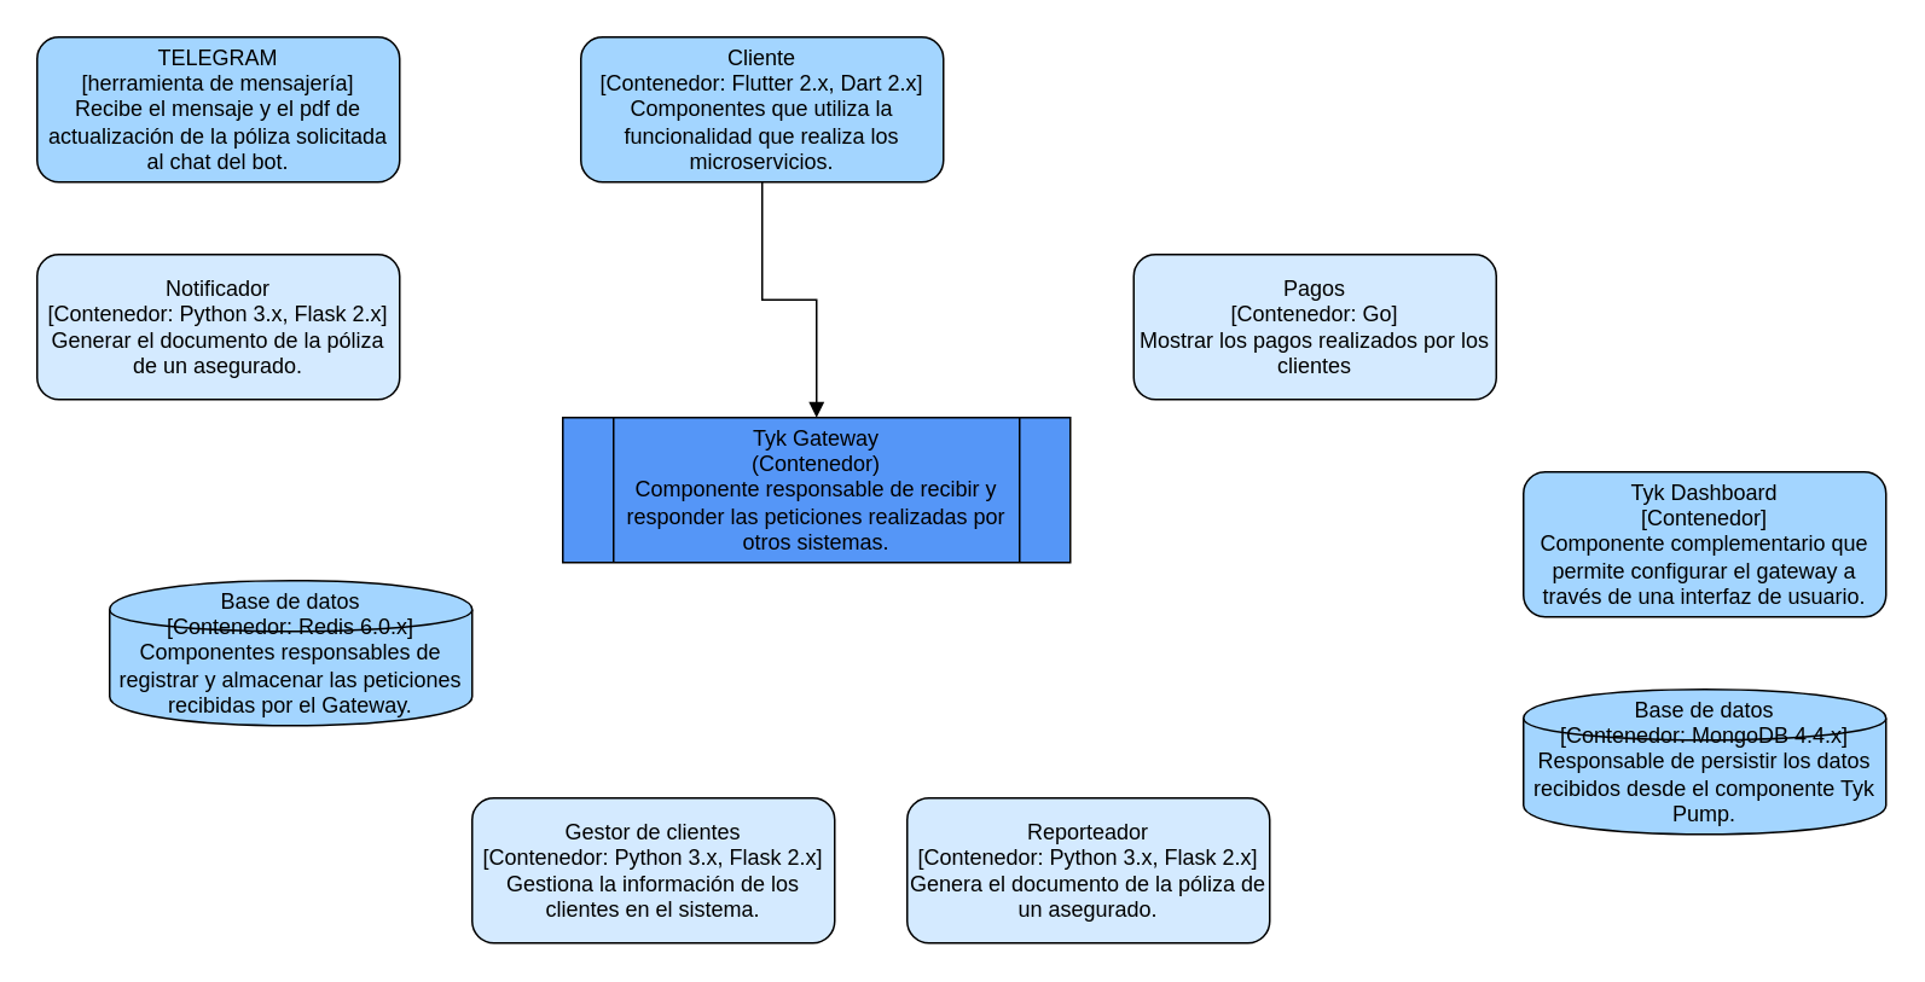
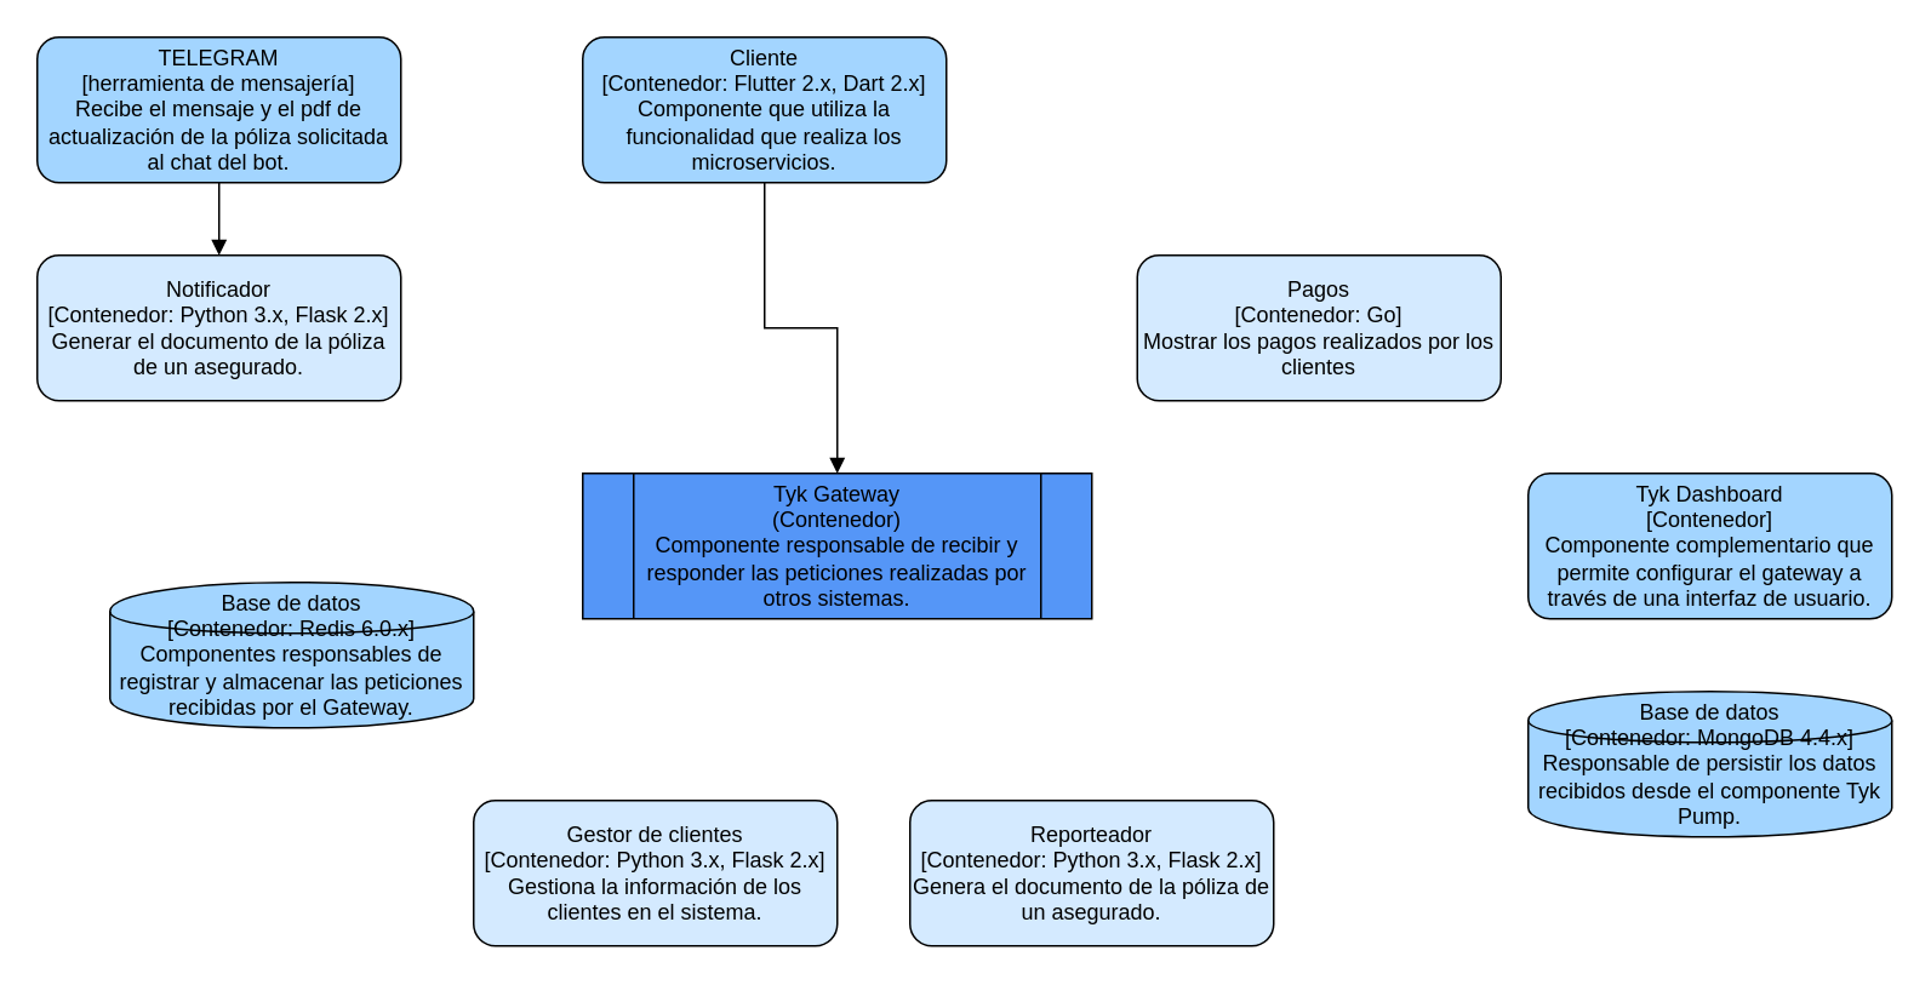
  <mxCell id="0" />
  <mxCell id="1" parent="0" />
- <mxCell id="2" value="Tyk Gateway&#10;(Contenedor)&#10;Componente responsable de recibir y responder las peticiones realizadas por otros sistemas." style="shape=process;whiteSpace=wrap;html=1;fillColor=#5596f7;fontSize=12;" vertex="1" parent="1"><mxGeometry x="310" y="230" width="280" height="80" as="geometry" /></mxCell>
- <mxCell id="3" value="Cliente&#10;[Contenedor: Flutter 2.x, Dart 2.x]&#10;Componentes que utiliza la funcionalidad que realiza los microservicios." style="shape=rectangle;whiteSpace=wrap;html=1;rounded=1;fillColor=#a3d5ff;fontSize=12;" vertex="1" parent="1"><mxGeometry x="320" y="20" width="200" height="80" as="geometry" /></mxCell>
+ <mxCell id="2" value="Tyk Gateway&#10;(Contenedor)&#10;Componente responsable de recibir y responder las peticiones realizadas por otros sistemas." style="shape=process;whiteSpace=wrap;html=1;fillColor=#5596f7;fontSize=12;" vertex="1" parent="1"><mxGeometry x="320" y="260" width="280" height="80" as="geometry" /></mxCell>
+ <mxCell id="3" value="Cliente&#10;[Contenedor: Flutter 2.x, Dart 2.x]&#10;Componente que utiliza la funcionalidad que realiza los microservicios." style="shape=rectangle;whiteSpace=wrap;html=1;rounded=1;fillColor=#a3d5ff;fontSize=12;" vertex="1" parent="1"><mxGeometry x="320" y="20" width="200" height="80" as="geometry" /></mxCell>
  <mxCell id="4" value="TELEGRAM&#10;[herramienta de mensajería]&#10;Recibe el mensaje y el pdf de actualización de la póliza solicitada al chat del bot." style="shape=rectangle;whiteSpace=wrap;html=1;rounded=1;fillColor=#a3d5ff;fontSize=12;" vertex="1" parent="1"><mxGeometry x="20" y="20" width="200" height="80" as="geometry" /></mxCell>
  <mxCell id="5" value="Notificador&#10;[Contenedor: Python 3.x, Flask 2.x]&#10;Generar el documento de la póliza de un asegurado." style="shape=rectangle;whiteSpace=wrap;html=1;rounded=1;fillColor=#d4eaff;fontSize=12;" vertex="1" parent="1"><mxGeometry x="20" y="140" width="200" height="80" as="geometry" /></mxCell>
  <mxCell id="6" value="Pagos&#10;[Contenedor: Go]&#10;Mostrar los pagos realizados por los clientes" style="shape=rectangle;whiteSpace=wrap;html=1;rounded=1;fillColor=#d4eaff;fontSize=12;" vertex="1" parent="1"><mxGeometry x="625" y="140" width="200" height="80" as="geometry" /></mxCell>
  <mxCell id="7" value="Base de datos&#10;[Contenedor: Redis 6.0.x]&#10;Componentes responsables de registrar y almacenar las peticiones recibidas por el Gateway." style="shape=cylinder;whiteSpace=wrap;html=1;fillColor=#a3d5ff;fontSize=12;" vertex="1" parent="1"><mxGeometry x="60" y="320" width="200" height="80" as="geometry" /></mxCell>
  <mxCell id="8" value="Gestor de clientes&#10;[Contenedor: Python 3.x, Flask 2.x]&#10;Gestiona la información de los clientes en el sistema." style="shape=rectangle;whiteSpace=wrap;html=1;rounded=1;fillColor=#d4eaff;fontSize=12;" vertex="1" parent="1"><mxGeometry x="260" y="440" width="200" height="80" as="geometry" /></mxCell>
  <mxCell id="9" value="Reporteador&#10;[Contenedor: Python 3.x, Flask 2.x]&#10;Genera el documento de la póliza de un asegurado." style="shape=rectangle;whiteSpace=wrap;html=1;rounded=1;fillColor=#d4eaff;fontSize=12;" vertex="1" parent="1"><mxGeometry x="500" y="440" width="200" height="80" as="geometry" /></mxCell>
  <mxCell id="10" value="Tyk Dashboard&#10;[Contenedor]&#10;Componente complementario que permite configurar el gateway a través de una interfaz de usuario." style="shape=rectangle;whiteSpace=wrap;html=1;rounded=1;fillColor=#a3d5ff;fontSize=12;" vertex="1" parent="1"><mxGeometry x="840" y="260" width="200" height="80" as="geometry" /></mxCell>
  <mxCell id="11" value="Base de datos&#10;[Contenedor: MongoDB 4.4.x]&#10;Responsable de persistir los datos recibidos desde el componente Tyk Pump." style="shape=cylinder;whiteSpace=wrap;html=1;fillColor=#a3d5ff;fontSize=12;" vertex="1" parent="1"><mxGeometry x="840" y="380" width="200" height="80" as="geometry" /></mxCell>
  <mxCell id="12" style="edgeStyle=orthogonalEdgeStyle;rounded=0;html=1;endArrow=block;" edge="1" parent="1" source="3" target="2"><mxGeometry relative="1" as="geometry" /></mxCell>
+ <mxCell id="13" style="edgeStyle=orthogonalEdgeStyle;rounded=0;html=1;endArrow=block;" edge="1" parent="1" source="4" target="5"><mxGeometry relative="1" as="geometry" /></mxCell>
